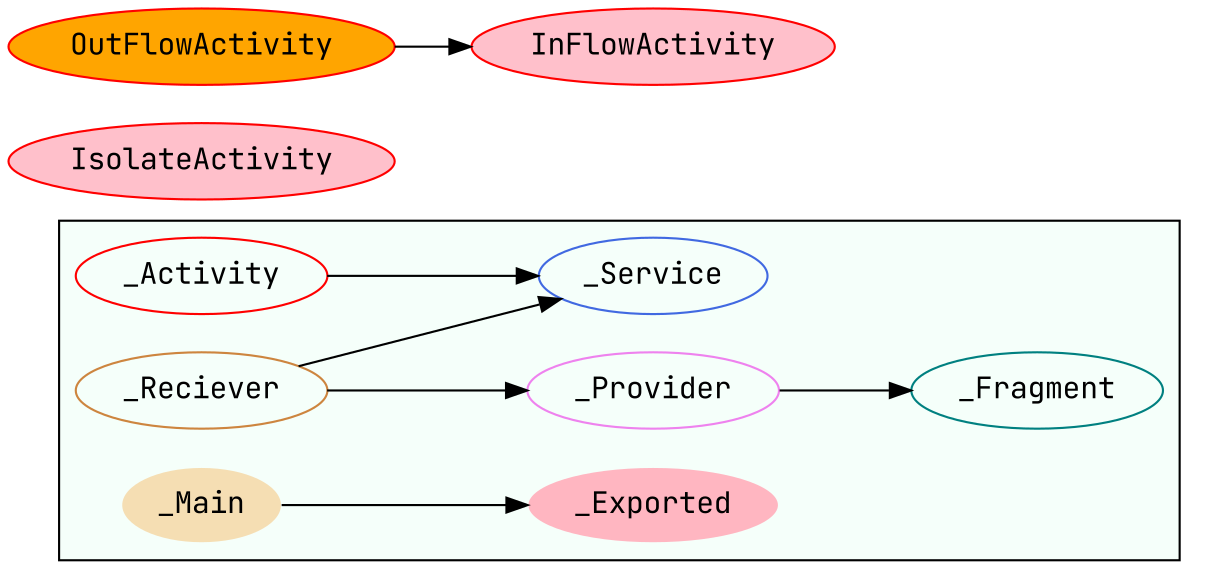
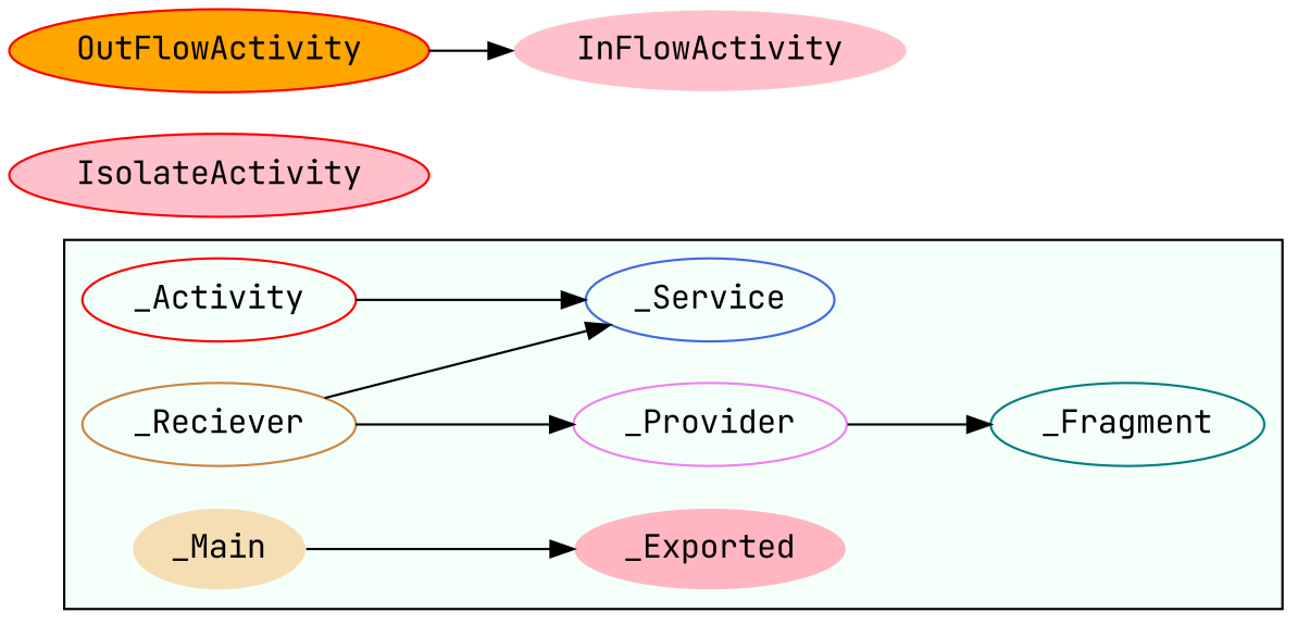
  digraph {
    fontname="JetBrains Mono"
    rankdir=LR
    node [color=red fontname="JetBrains Mono"]
    edge [fontname="JetBrains Mono"]
    _Activity
    _Service [color=royalblue]
    _Reciever [color=peru]
    _Provider [color=violet]
    _Fragment [color=teal]
    _Main [color=mintcream fillcolor=wheat style=filled]
    _Exported [color=mintcream fillcolor=lightpink style=filled]
    IsolateActivity [fillcolor=pink style=filled]
    OutFlowActivity [fillcolor=orange style=filled]
-   InFlowActivity [fillcolor=pink style=filled]
+   InFlowActivity [color=mintcream fillcolor=pink style=filled]
    subgraph cluster_1 {
      bgcolor=mintcream
      _Activity
      _Service
      _Reciever
      _Provider
      _Fragment
      _Main
      _Exported
    }
    _Activity -> _Service
    _Reciever -> _Service
    _Reciever -> _Provider
    _Provider -> _Fragment
    _Main -> _Exported
    OutFlowActivity -> InFlowActivity
  }
